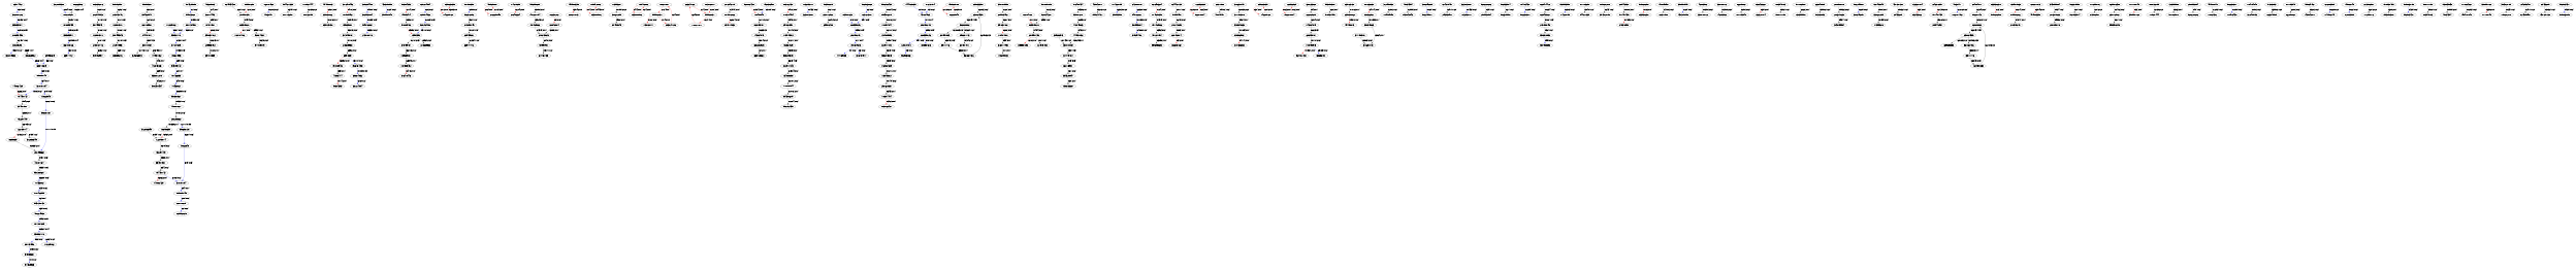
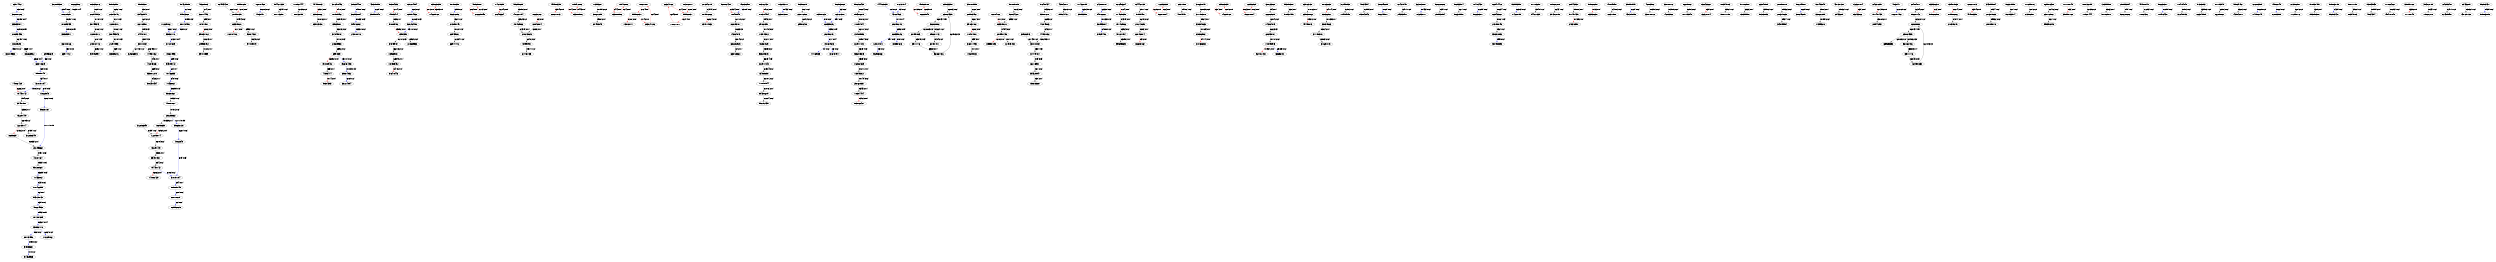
  digraph {
    nodesep=0.5
    node [fillcolor=white style=filled]
    edge [color=black penwidth=1]
    543739142
    406614993
    -817207609
    -361008126
    63974472
    361008126
    333693977
    816893435
    -213842746
    -519152997
    519152997
    213842746
    722881370
    344797817
    330100034
    -325266973
    447931032
    794451742
    -740067429
    310197194
    -809889149
    403209003
    368114493
    184071901
    683319610
    -102104102
    -520644227
    -977089079
    162701468
    -41638471
    -944677335
    817703257
    -110927444
    800732155
    -494798073
    239838062
    -639723730
    806185251
    -910089402
    41593474
    90304393
    302019538
    -806185251
    -816893435
    -319254400
    360593084
    -949766867
    -333693977
    430375795
    -358990548
    698574932
    651214994
    6991339
    -926464158
    -90304393
    -41593474
    910089402
    -655683659
    -146609720
    936312852
    -213058145
    665439261
    480529780
    -266029045
    587988398
    373759787
    -139639081
    174615655
    616456324
    -373759787
    213689538
    -608468074
    -276773829
    51999490
    -454088335
    688211073
    -351637182
    -185472086
    693008906
    77355328
    338621299
    527493045
    185472086
    -693008906
    -732291419
    122759774
    16099839
    -312856949
    700211871
    -995568037
    -263641126
    783168177
    263641126
    995568037
    -700211871
    -819516066
    834011563
    644461735
    143264875
    -682282925
    -638723360
    -794451742
    -354571501
    -110097544
    894306279
    556792435
    -103253111
    -323813801
    958358215
    -238772968
    625906428
    -376478446
    187585492
    139639081
    123727370
    606939646
    282196119
    -257620351
    718304404
    -803162427
    431604923
    -282196119
    -606939646
    -480529780
    266029045
    803587613
    -782367329
    113946572
    -707466955
    659653358
    230604339
    -362028882
    209583492
    351637182
    -184071901
    102104102
    -683319610
    -201551735
    -447931032
    -330100034
    -344797817
    73022548
    435042071
    -959647467
    -614543438
    201551735
    -174220795
    939953558
    672917848
    -583205315
    949766867
    -360593084
    319254400
    -134085898
    -982963068
    70433002
    -951381521
    -418877677
    -616456324
    -174615655
    -191402566
    -368114493
    -403209003
    -302019538
    -882623982
    312856949
    -122759774
    732291419
    -51999490
    276773829
    608468074
    -722881370
    257620351
    -113946572
    782367329
    -122532525
    566078084
    60371908
    418048481
    -123727370
    -803587613
    -330375663
    -830362967
    -807636038
    982963068
    212941593
    883835276
    354571501
    -626193787
    655683659
    146609720
    122532525
    -566078084
    -143264875
    626193787
    -708498945
    593858380
    578930485
    -239838062
    494798073
    -381455343
    938367170
    817207609
    -406614993
    583205315
    830362967
    330375663
    377190378
    -938367170
    372405153
    704794048
    -644461735
    803162427
    -718304404
    -48834354
    -753842543
    881137590
    548033681
    974329985
    855155387
    -354329947
    -661169901
    -306049205
    967240507
    855587298
    -614315451
    246593401
    -209583492
    397010559
    316231048
    -377190378
    -112229762
    323813801
    103253111
    -267255682
    -526028606
    298553854
    561933974
    566319950
    -397010559
    104764427
    -966836977
    -6991339
    -213689538
    -665439261
    213058145
    -936312852
    -316231048
    -939953558
    174220795
    -187585492
    376478446
    -444169035
    -212941593
    381455343
    -16099839
    112229762
    -587988398
    -817703257
    944677335
    325266973
    -709607218
    -394212705
    267255682
    418877677
    316737974
    977457439
    246376957
    -70433002
    807636038
    -698574932
    926464158
    -915606758
    -653530230
    -418048481
    -60371908
    -543739142
    707466955
    481221754
    821591865
    -856681142
    740067429
    358990548
    -430375795
    46803982
    -330100112
    -881137590
    330100112
    -46803982
    -62219860
    -817193940
    -652423661
    732327814
    191402566
    638723360
    682282925
    -688718619
    -527061430
    468656400
    -883540183
    -508771798
    -598251131
    -431604923
    444169035
    -316737974
    -955255605
    -917060570
    -730395598
    -672917848
    134085898
    -974329985
    -548033681
    663040989
    -91365893
    977089079
    520644227
    281858178
    276315823
    -343055984
    688718619
    -829952619
    -855587298
    614543438
    527061430
    708498945
    -967240507
    306049205
    -338621299
    -77355328
    437697130
    69433209
    -732327814
    652423661
    -556792435
    -894306279
    110097544
    -246376957
    -977457439
    -285442537
    41638471
    -162701468
    362028882
    -230604339
    -659653358
    -561667736
    -527493045
    35111776
    -604804011
    653530230
    915606758
    819516066
    216546719
    -216546719
    -866037267
    -688211073
    454088335
    856681142
    951381521
    472845063
    -935007278
    -276315823
    -281858178
    -481221754
    661169901
    354329947
    -855155387
    829952619
    809889149
    -566319950
    -561933974
    -111295116
    273586581
    238772968
    -958358215
    -177780749
    350951768
    -800732155
    110927444
    561667736
    639723730
    -242000778
    242000778
    730395598
    917060570
    343055984
    -310197194
    -73022548
    -298553854
    526028606
    -821591865
    -576450434
    -472845063
    494707840
    110024261
    966836977
    -104764427
    -669474412
    -704794048
    -372405153
    669474412
    91365893
    -663040989
    576450434
    935007278
    882623982
    598251131
    817193940
    62219860
    959647467
    -435042071
    -468656400
    -35111776
    866037267
    -783168177
    -272883585
    -141582145
    141582145
    272883585
    -273586581
    111295116
    -578930485
    -593858380
    -834011563
    -625906428
    -915763705
    -592973437
    -651214994
    508771798
    883540183
    955255605
    -63974472
    753842543
    48834354
    604804011
    -110024261
    -494707840
    -350951768
    177780749
    394212705
    709607218
    285442537
    -246593401
    614315451
    -69433209
    -437697130
    -883835276
    592973437
    915763705
    543739142 -> 406614993 [color=blue label="G39(0+6)"]
    406614993 -> -817207609 [color=blue label="A453(0+5)"]
    -817207609 -> -938367170 [color=blue label="G1321(0+4)"]
    -361008126 -> 63974472 [color=blue label="A30(0+3)"]
    361008126 -> 333693977 [color=blue label="T2198(0+4)"]
    333693977 -> 816893435 [color=blue label="C1916(0+5)"]
    816893435 -> 806185251 [label="C6487(1+6)"]
    -213842746 -> -519152997 [label="G252(1+2)"]
    519152997 -> 213842746 [label="C252(1+2)"]
    213842746 -> 722881370 [label="G10(1+3)"]
    722881370 -> -381455343 [label="A106(1+2)"]
    344797817 -> 330100034 [label="C50(4+3)"]
    330100034 -> -325266973 [label="C1743(1+2)"]
    330100034 -> 447931032 [label="T2679(3+1)"]
    447931032 -> 472845063 [label="A43(2+1)"]
    794451742 -> -740067429 [color=red label="A266(2+0)"]
    794451742 -> 310197194 [color=blue label="G106(0+2)"]
    310197194 -> -809889149 [color=blue label="C94(0+7)"]
    -809889149 -> 688718619 [color=blue label="G28(0+6)"]
    403209003 -> 368114493 [label="C14(2+1)"]
    368114493 -> 184071901 [label="C55(3+1)"]
    184071901 -> -351637182 [color=red label="C206(2+0)"]
    683319610 -> -102104102 [color=red label="C11(2+0)"]
    683319610 -> -520644227 [label="T553(1+2)"]
    -520644227 -> -977089079 [label="A673(2+2)"]
    162701468 -> -41638471 [color=blue label="A1216(0+2)"]
    -944677335 -> 817703257 [label="G340(1+2)"]
    -110927444 -> 800732155 [label="C783(2+2)"]
    -494798073 -> 239838062 [color=red label="G531(2+0)"]
    239838062 -> -639723730 [label="A1876(2+1)"]
    806185251 -> -302019538 [color=blue label="A584(0+2)"]
    806185251 -> -882623982 [label="T669(1+4)"]
    -910089402 -> 41593474 [label="T69(2+1)"]
    41593474 -> 90304393 [color=red label="T114(2+0)"]
    302019538 -> -806185251 [color=blue label="G584(0+2)"]
    -806185251 -> -816893435 [label="T6487(1+6)"]
    -816893435 -> -333693977 [color=blue label="T1916(0+5)"]
    -319254400 -> 360593084 [color=blue label="T4880(0+2)"]
    360593084 -> -949766867 [color=blue label="T1033(0+3)"]
    -949766867 -> 242000778 [color=blue label="A2330(0+2)"]
-   -333693977 -> -361008126 [color=blue label="G2198(0+4)"]
    430375795 -> -358990548 [color=blue label="C125(0+2)"]
    698574932 -> 651214994 [color=blue label="C16(0+2)"]
    6991339 -> -910089402 [color=red label="C3892(2+0)"]
    6991339 -> -926464158 [color=blue label="T3110(0+2)"]
    -926464158 -> 698574932 [color=blue label="T1003(0+3)"]
    -90304393 -> -41593474 [color=red label="G114(2+0)"]
    -41593474 -> 910089402 [label="T69(2+1)"]
    910089402 -> -6991339 [color=red label="A3892(2+0)"]
    -655683659 -> -146609720 [color=red label="T21(2+0)"]
    -146609720 -> -655683659 [color=red label="G38(3+0)"]
    936312852 -> -213058145 [label="A32(1+2)"]
    -213058145 -> 665439261 [label="A102(1+3)"]
    665439261 -> 669474412 [label="C1234(1+2)"]
    480529780 -> -266029045 [color=red label="C86(5+0)"]
    -266029045 -> 480529780 [color=red label="C173(6+0)"]
    587988398 -> 936312852 [color=blue label="C55(0+2)"]
    373759787 -> -139639081 [label="G3213(2+2)"]
    -139639081 -> -187585492 [label="C6975(2+1)"]
    174615655 -> 616456324 [color=red label="G724(2+0)"]
    -373759787 -> 213689538 [label="A710(2+3)"]
    213689538 -> 6991339 [label="C592(2+2)"]
    -608468074 -> -276773829 [label="G283(2+1)"]
    -276773829 -> 51999490 [label="C240(2+2)"]
    51999490 -> 644461735 [label="A517(1+2)"]
    -454088335 -> 688211073 [color=red label="C354(2+0)"]
    -351637182 -> -209583492 [label="A261(3+1)"]
    -185472086 -> 693008906 [color=red label="A14(2+0)"]
    693008906 -> -185472086 [color=red label="A44(3+0)"]
    77355328 -> 338621299 [label="A1159(2+2)"]
    338621299 -> 527493045 [label="T580(2+1)"]
    185472086 -> -693008906 [color=red label="G44(3+0)"]
    -693008906 -> 185472086 [color=red label="G14(2+0)"]
    -732291419 -> 122759774 [label="C670(3+2)"]
    122759774 -> 16099839 [color=red label="C192(2+0)"]
    122759774 -> -312856949 [label="G759(1+2)"]
    16099839 -> 267255682 [label="G1833(2+1)"]
    700211871 -> -995568037 [color=red label="G12(4+0)"]
    -995568037 -> -263641126 [color=red label="T14(2+0)"]
    -995568037 -> 783168177 [color=red label="G100(2+0)"]
    -263641126 -> 700211871 [color=red label="T24(3+0)"]
    263641126 -> 995568037 [color=red label="C14(2+0)"]
    995568037 -> -700211871 [color=red label="G12(4+0)"]
    -700211871 -> 263641126 [color=red label="C24(3+0)"]
    -819516066 -> 834011563 [color=red label="C2674(2+0)"]
    143264875 -> -682282925 [label="T204(2+2)"]
    -682282925 -> -638723360 [label="G4(2+1)"]
    -794451742 -> -354571501 [label="T54(2+2)"]
    -354571501 -> -732291419 [label="C338(2+1)"]
    -110097544 -> 894306279 [label="G1076(2+1)"]
    894306279 -> 556792435 [label="G1684(2+2)"]
    -103253111 -> -323813801 [color=blue label="T1433(0+2)"]
    958358215 -> -238772968 [label="A61(1+2)"]
    -238772968 -> 625906428 [label="C8472(2+2)"]
    -376478446 -> 187585492 [color=red label="T478(2+0)"]
    187585492 -> 139639081 [label="A6975(2+1)"]
    139639081 -> -373759787 [label="T3213(2+2)"]
    123727370 -> 606939646 [color=blue label="T57(0+3)"]
    606939646 -> 282196119 [color=blue label="A396(0+5)"]
    282196119 -> -431604923 [color=blue label="C71(0+4)"]
    -257620351 -> 718304404 [label="G543(2+1)"]
    718304404 -> -803162427 [color=red label="G412(2+0)"]
    431604923 -> -282196119 [color=blue label="A71(0+4)"]
    -282196119 -> -606939646 [color=blue label="C396(0+5)"]
    -606939646 -> -123727370 [color=blue label="A57(0+3)"]
    -606939646 -> -803587613 [color=blue label="T78(0+2)"]
    -480529780 -> 266029045 [color=red label="C173(6+0)"]
    266029045 -> -480529780 [color=red label="G86(5+0)"]
    803587613 -> 606939646 [color=blue label="T78(0+2)"]
    -782367329 -> 113946572 [label="T1271(2+1)"]
    113946572 -> -257620351 [label="A1140(3+2)"]
    -707466955 -> 543739142 [color=blue label="C2(0+7)"]
    659653358 -> 230604339 [label="C2003(2+2)"]
    230604339 -> -362028882 [label="G2043(4+5)"]
    -362028882 -> 821591865 [label="G1200(3+3)"]
    -362028882 -> -856681142 [label="A1322(1+2)"]
    209583492 -> 351637182 [label="G261(3+1)"]
    351637182 -> -184071901 [color=red label="C206(2+0)"]
    -184071901 -> -368114493 [label="G55(3+1)"]
    102104102 -> -683319610 [color=red label="A11(2+0)"]
    -683319610 -> -201551735 [label="A454(3+2)"]
    -201551735 -> -855587298 [color=red label="G10(2+0)"]
    -201551735 -> 614543438 [label="T10(1+2)"]
    -447931032 -> -330100034 [label="T2679(3+1)"]
    -330100034 -> -344797817 [label="G50(4+3)"]
    -344797817 -> 661169901 [label="T15(3+3)"]
    73022548 -> 310197194 [color=blue label="G79(0+5)"]
    435042071 -> -959647467 [label="T326(1+2)"]
    -614543438 -> 201551735 [label="G10(1+2)"]
    201551735 -> 683319610 [label="A454(3+2)"]
    -174220795 -> 939953558 [color=blue label="C2373(0+2)"]
    672917848 -> -583205315 [label="T615(4+3)"]
    -583205315 -> -782367329 [label="A305(3+2)"]
    949766867 -> -360593084 [color=blue label="A1033(0+3)"]
    -360593084 -> 319254400 [color=blue label="C4880(0+2)"]
    -134085898 -> 672917848 [label="A1504(3+2)"]
    -982963068 -> 123727370 [color=blue label="C3(0+2)"]
    70433002 -> -951381521 [color=blue label="T3699(0+5)"]
    -951381521 -> -418877677 [label="A933(1+6)"]
    -418877677 -> -267255682 [label="A751(2+6)"]
    -616456324 -> -174615655 [color=red label="T724(2+0)"]
    -174615655 -> -191402566 [label="G4375(2+1)"]
    -191402566 -> 481221754 [label="C352(3+2)"]
    -368114493 -> -403209003 [label="A14(2+1)"]
    -882623982 -> -688718619 [color=blue label="C326(0+4)"]
    312856949 -> -122759774 [label="G759(1+2)"]
    -122759774 -> 732291419 [label="T670(3+2)"]
    732291419 -> 354571501 [label="T338(2+1)"]
    -51999490 -> 276773829 [label="C240(2+2)"]
    276773829 -> 608468074 [label="T283(2+1)"]
    608468074 -> -866037267 [color=red label="G9(2+0)"]
    -722881370 -> -213842746 [label="C10(1+3)"]
    257620351 -> -113946572 [label="T1140(3+2)"]
    -113946572 -> 782367329 [label="G1271(2+1)"]
    782367329 -> 583205315 [label="A305(3+2)"]
    -122532525 -> 566078084 [color=red label="G12(2+0)"]
    566078084 -> -122532525 [color=red label="T66(3+0)"]
    60371908 -> 418048481 [label="A4786(1+2)"]
    -123727370 -> 982963068 [color=blue label="A3(0+2)"]
    -330375663 -> -830362967 [label="A1165(3+1)"]
    -830362967 -> -807636038 [color=red label="T4774(2+0)"]
    212941593 -> 883835276 [label="T69(1+2)"]
    354571501 -> 794451742 [label="C54(2+2)"]
    -626193787 -> 143264875 [label="A66(3+3)"]
    655683659 -> 146609720 [color=red label="C38(3+0)"]
    146609720 -> 655683659 [color=red label="A21(2+0)"]
    122532525 -> -566078084 [color=red label="T66(3+0)"]
    -566078084 -> 122532525 [color=red label="A12(2+0)"]
    -143264875 -> 626193787 [label="C66(3+3)"]
    626193787 -> -708498945 [label="A1710(2+2)"]
    -708498945 -> -527061430 [color=red label="A1934(2+0)"]
    -708498945 -> 468656400 [color=blue label="C5185(0+2)"]
    593858380 -> 578930485 [label="C30(2+1)"]
    -239838062 -> 494798073 [color=red label="A531(2+0)"]
    -381455343 -> 212941593 [label="G178(1+3)"]
    938367170 -> 817207609 [color=blue label="C1321(0+4)"]
-   817207609 -> -406614993 [color=blue label="A453(0+5)"]
    -406614993 -> -543739142 [color=blue label="C39(0+6)"]
    583205315 -> -672917848 [label="G615(4+3)"]
    830362967 -> 330375663 [label="T1165(3+1)"]
-   330375663 -> -316231048 [label="C964(2+1)"]
+   330375663 -> 377190378 [label="C964(2+1)"]
    377190378 -> -316231048 [label="T2803(2+2)"]
    -938367170 -> 881137590 [color=blue label="T68(0+2)"]
    -938367170 -> -112229762 [color=blue label="C267(0+2)"]
    372405153 -> 704794048 [label="C196(1+2)"]
    -644461735 -> -51999490 [label="C517(1+2)"]
    803162427 -> -718304404 [color=red label="A412(2+0)"]
    -718304404 -> 257620351 [label="A543(2+1)"]
    -48834354 -> -753842543 [label="C1599(2+1)"]
    881137590 -> 548033681 [color=blue label="T199(0+3)"]
    548033681 -> 974329985 [color=blue label="A1(0+2)"]
    855155387 -> -354329947 [label="T30(2+1)"]
    -354329947 -> -661169901 [label="C21(2+2)"]
    -661169901 -> 344797817 [label="T15(3+3)"]
    -306049205 -> 967240507 [color=blue label="A129(0+2)"]
    855587298 -> 201551735 [color=red label="G10(2+0)"]
    -614315451 -> 246593401 [label="G471(1+2)"]
    -209583492 -> 397010559 [label="A120(2+1)"]
    316231048 -> -377190378 [label="A2803(2+2)"]
    -377190378 -> -330375663 [label="T964(2+1)"]
    323813801 -> 103253111 [color=blue label="A1433(0+2)"]
    -267255682 -> -16099839 [label="T1833(2+1)"]
    -267255682 -> -598251131 [color=blue label="C1711(0+5)"]
    -526028606 -> 298553854 [label="G40(1+2)"]
    561933974 -> 566319950 [label="G21(1+2)"]
    -397010559 -> 209583492 [label="G120(2+1)"]
    104764427 -> -966836977 [color=blue label="C1295(0+2)"]
    -6991339 -> 373759787 [label="C710(2+3)"]
    -6991339 -> -213689538 [label="C592(2+2)"]
    -665439261 -> 213058145 [label="T102(1+3)"]
    213058145 -> -936312852 [label="A32(1+2)"]
    -936312852 -> -587988398 [color=blue label="A55(0+2)"]
    -939953558 -> 174220795 [color=blue label="T2373(0+2)"]
    -187585492 -> 376478446 [color=red label="G478(2+0)"]
    -444169035 -> 431604923 [color=blue label="A1(0+2)"]
    -212941593 -> 381455343 [label="T178(1+3)"]
    381455343 -> -722881370 [label="G106(1+2)"]
    -16099839 -> -122759774 [color=red label="G192(2+0)"]
    112229762 -> 938367170 [color=blue label="T267(0+2)"]
    -817703257 -> 944677335 [label="A340(1+2)"]
    325266973 -> -330100034 [label="G1743(1+2)"]
    -709607218 -> -394212705 [label="G643(1+2)"]
    267255682 -> 418877677 [label="T751(2+6)"]
    418877677 -> 951381521 [label="A933(1+6)"]
    316737974 -> 431604923 [color=blue label="A3(0+2)"]
    977457439 -> 246376957 [color=red label="T1739(2+0)"]
    -70433002 -> -707466955 [color=blue label="G48(0+6)"]
    807636038 -> 830362967 [color=red label="C4774(2+0)"]
    -698574932 -> 926464158 [color=blue label="C1003(0+3)"]
    926464158 -> -6991339 [color=blue label="A3110(0+2)"]
    -915606758 -> -653530230 [color=red label="A13(2+0)"]
    -418048481 -> -60371908 [label="G4786(1+2)"]
    -543739142 -> 707466955 [color=blue label="C2(0+7)"]
    707466955 -> 70433002 [color=blue label="G48(0+6)"]
    481221754 -> -955255605 [label="C3058(2+1)"]
    821591865 -> 35111776 [label="C3848(2+3)"]
    -856681142 -> -604804011 [label="T734(2+2)"]
    740067429 -> -794451742 [color=red label="C266(2+0)"]
    358990548 -> -430375795 [color=blue label="G125(0+2)"]
    46803982 -> -330100112 [label="A1358(2+2)"]
    -881137590 -> 938367170 [color=blue label="T68(0+2)"]
    330100112 -> -46803982 [label="T1358(2+2)"]
    -62219860 -> -817193940 [label="T258(2+2)"]
    -652423661 -> 732327814 [color=red label="G39(2+0)"]
    191402566 -> -276773829 [label="C4375(2+1)"]
    638723360 -> 682282925 [label="T4(2+1)"]
    682282925 -> -143264875 [label="G204(2+2)"]
    -688718619 -> 809889149 [color=blue label="A28(0+6)"]
    -883540183 -> -508771798 [label="T352(1+2)"]
    -598251131 -> 73022548 [color=blue label="C267(0+6)"]
    -431604923 -> 444169035 [color=blue label="A1(0+2)"]
    -431604923 -> -316737974 [color=blue label="C3(0+2)"]
    -917060570 -> -730395598 [label="G363(2+1)"]
    -672917848 -> 134085898 [label="C1504(3+2)"]
    134085898 -> -110097544 [label="T2107(2+2)"]
    -974329985 -> -548033681 [color=blue label="C1(0+2)"]
    -548033681 -> -881137590 [color=blue label="T199(0+3)"]
    663040989 -> -91365893 [label="A3556(1+2)"]
    977089079 -> 520644227 [label="T673(2+2)"]
    520644227 -> -683319610 [label="C553(1+2)"]
    281858178 -> 276315823 [label="A5932(2+2)"]
    276315823 -> -343055984 [label="T534(1+2)"]
    688718619 -> -829952619 [color=blue label="G6(0+2)"]
    527061430 -> 708498945 [color=red label="C1934(2+0)"]
    708498945 -> -626193787 [label="C1710(2+2)"]
    -967240507 -> 306049205 [color=blue label="C129(0+2)"]
    -338621299 -> -77355328 [label="A1159(2+2)"]
    437697130 -> 69433209 [label="A5132(1+2)"]
    -732327814 -> 652423661 [color=red label="C39(2+0)"]
    -556792435 -> -894306279 [label="T1684(2+2)"]
    -894306279 -> 110097544 [label="T1076(2+1)"]
    110097544 -> -134085898 [label="C2107(2+2)"]
    -246376957 -> -977457439 [color=red label="C1739(2+0)"]
    -977457439 -> -285442537 [label="C5000(2+1)"]
    41638471 -> -162701468 [color=blue label="G1216(0+2)"]
    362028882 -> -230604339 [label="G2043(4+5)"]
    -230604339 -> -659653358 [label="C2003(2+2)"]
    -230604339 -> -561667736 [label="T2156(2+3)"]
    -561667736 -> -35111776 [label="G588(3+4)"]
    -527493045 -> -338621299 [label="T580(2+1)"]
    35111776 -> 561667736 [label="G588(3+4)"]
    653530230 -> 915606758 [color=red label="C13(2+0)"]
    819516066 -> 216546719 [label="G4047(2+1)"]
    -216546719 -> -819516066 [label="C4047(2+1)"]
    -688211073 -> 454088335 [color=red label="G354(2+0)"]
    856681142 -> 362028882 [label="G1322(1+2)"]
    951381521 -> -70433002 [color=blue label="T3699(0+5)"]
    472845063 -> -935007278 [label="C69(3+2)"]
    -935007278 -> -576450434 [label="T423(2+1)"]
    -276315823 -> -281858178 [label="T5932(2+2)"]
    -481221754 -> 191402566 [label="C352(3+2)"]
    661169901 -> 354329947 [label="A21(2+2)"]
    354329947 -> -855155387 [label="A30(2+1)"]
    829952619 -> -688718619 [color=blue label="G6(0+2)"]
    809889149 -> -310197194 [color=blue label="C94(0+7)"]
    -566319950 -> -561933974 [label="T21(1+2)"]
    -111295116 -> 273586581 [label="T27(2+2)"]
    238772968 -> -958358215 [label="G61(1+2)"]
    -177780749 -> 350951768 [color=red label="A33(2+0)"]
    -800732155 -> 110927444 [label="C783(2+2)"]
    561667736 -> 230604339 [label="C2156(2+3)"]
    639723730 -> -239838062 [label="T1876(2+1)"]
    -242000778 -> 949766867 [color=blue label="G2330(0+2)"]
    730395598 -> 917060570 [label="T363(2+1)"]
    343055984 -> -276315823 [label="A534(1+2)"]
    -310197194 -> -794451742 [color=blue label="A106(0+2)"]
    -310197194 -> -73022548 [color=blue label="G79(0+5)"]
    -73022548 -> 598251131 [color=blue label="A267(0+6)"]
    -298553854 -> 526028606 [label="T40(1+2)"]
    -821591865 -> 362028882 [label="C1200(3+3)"]
    -472845063 -> -447931032 [label="G43(2+1)"]
    494707840 -> 110024261 [label="G1293(1+2)"]
    966836977 -> -104764427 [color=blue label="T1295(0+2)"]
    -669474412 -> -665439261 [label="T1234(1+2)"]
    -704794048 -> -372405153 [label="T196(1+2)"]
    91365893 -> -663040989 [label="C3556(1+2)"]
    576450434 -> 935007278 [label="T423(2+1)"]
    935007278 -> -472845063 [label="C69(3+2)"]
    882623982 -> -806185251 [label="T669(1+4)"]
    598251131 -> 267255682 [color=blue label="T1711(0+5)"]
    817193940 -> 62219860 [label="G258(2+2)"]
    959647467 -> -435042071 [label="T326(1+2)"]
    -468656400 -> 708498945 [color=blue label="C5185(0+2)"]
    -35111776 -> -821591865 [label="C3848(2+3)"]
    866037267 -> -608468074 [color=red label="C9(2+0)"]
    -783168177 -> 995568037 [color=red label="G100(2+0)"]
    -272883585 -> -141582145 [color=blue label="A660(0+2)"]
    141582145 -> 272883585 [color=blue label="T660(0+2)"]
    -273586581 -> 111295116 [label="G27(2+2)"]
    -578930485 -> -593858380 [label="C30(2+1)"]
    -834011563 -> 819516066 [color=red label="T2674(2+0)"]
    -625906428 -> 238772968 [label="C8472(2+2)"]
    -915763705 -> -592973437 [color=blue label="G429(0+2)"]
    -651214994 -> -698574932 [color=blue label="G16(0+2)"]
    508771798 -> 883540183 [label="T352(1+2)"]
    955255605 -> -481221754 [label="T3058(2+1)"]
    -63974472 -> 361008126 [color=blue label="T30(0+3)"]
    753842543 -> 48834354 [label="A1599(2+1)"]
    604804011 -> 856681142 [label="C734(2+2)"]
    -110024261 -> -494707840 [label="A1293(1+2)"]
    -350951768 -> 177780749 [color=red label="C33(2+0)"]
    394212705 -> 709607218 [label="A643(1+2)"]
    285442537 -> 977457439 [label="A5000(2+1)"]
    -246593401 -> 614315451 [label="G471(1+2)"]
    -69433209 -> -437697130 [label="G5132(1+2)"]
    -883835276 -> -212941593 [label="A69(1+2)"]
    592973437 -> 915763705 [color=blue label="T429(0+2)"]
  }
